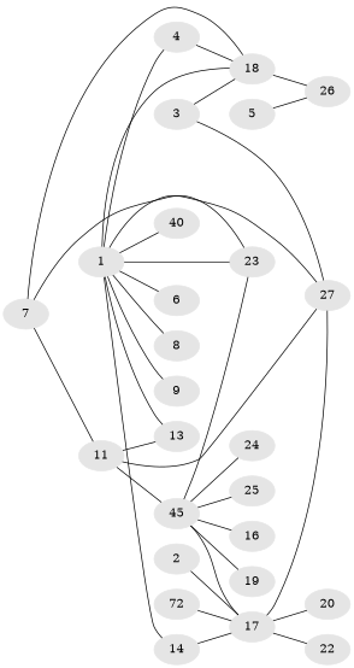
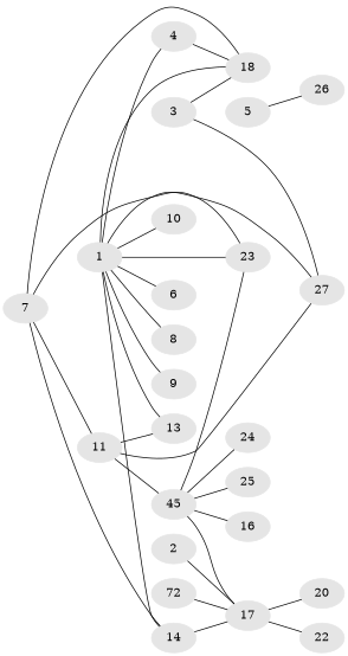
  graph {
    rankdir=LR
    node [color=gray90 style=filled]
    edge [weight=1.0]
    1
    4
    6
    8
    9
-   10 [label=40]
+   10
    14
    18
    n9 [label=27]
    23
    13
    11
    n13 [label=45]
    17
    26
    2
    20
    22
    3
    5
    7
    16
-   19
    24
    25
    n26 [label=72]
    1 -- 4
    1 -- 6
    1 -- 8
    1 -- 9
    1 -- 10
    1 -- 14
    1 -- 18 [weight=2.0]
    1 -- n9
    1 -- 23 [weight=2.0]
    1 -- 13
    4 -- 18
    14 -- 17
-   18 -- 26
    11 -- n9
    11 -- 13
    11 -- n13
    n13 -- 23
    n13 -- 17
    n13 -- 16
-   n13 -- 19
    n13 -- 24
    n13 -- 25
-   17 -- n9
    17 -- 20
    17 -- 22
    2 -- 17
    3 -- 18
    3 -- n9
    5 -- 26
+   7 -- 14
    7 -- 18
    7 -- 23
    7 -- 11
    n26 -- 17
  }
